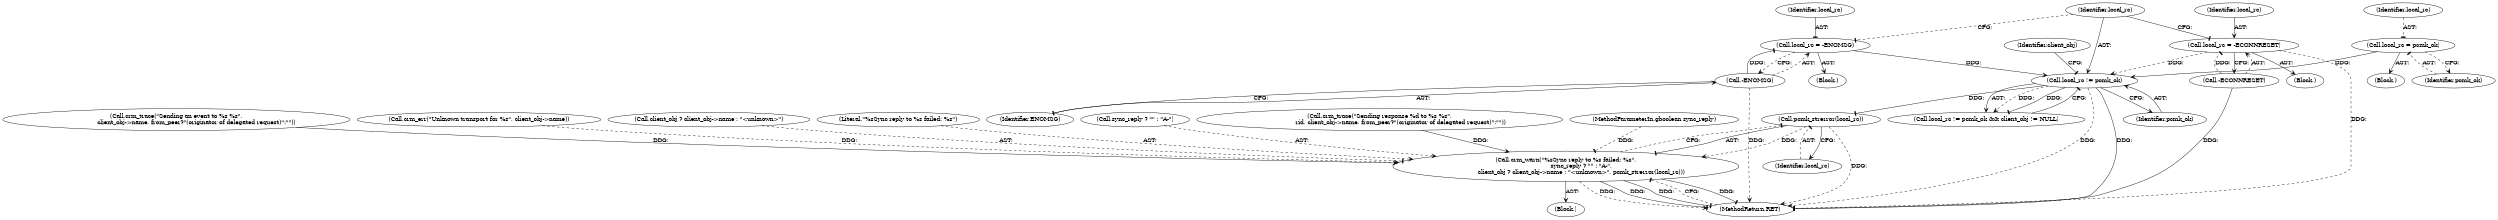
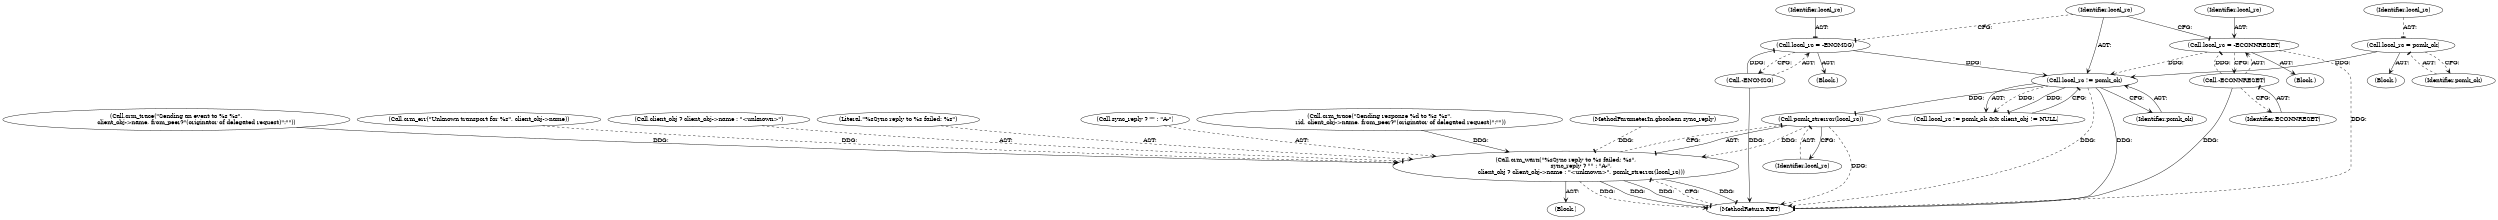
  digraph {
    edge [arrowhead=vee style=solid]
    n1 [label="(Call,pcmk_strerror(local_rc))"]
    n2 [label="(Call,crm_warn(\"%sSync reply to %s failed: %s\",\n                 sync_reply ? \"\" : \"A-\",\n                 client_obj ? client_obj->name : \"<unknown>\", pcmk_strerror(local_rc)))"]
    n3 [label="(Identifier,local_rc)"]
    n4 [label="(MethodReturn,RET)"]
    n5 [label="(Block,)"]
    n6 [label="(Call,local_rc != pcmk_ok)"]
    n7 [label="(Call,local_rc != pcmk_ok && client_obj != NULL)"]
    n8 [label="(Identifier,pcmk_ok)"]
    n9 [label="(Call,local_rc = -ENOMSG)"]
    n10 [label="(Call,-ENOMSG)"]
    n11 [label="(Block,)"]
-   n12 [label="(Identifier,ENOMSG)"]
    n13 [label="(Call,local_rc = -ECONNRESET)"]
    n14 [label="(Call,-ECONNRESET)"]
    n15 [label="(Block,)"]
+   n16 [label="(Identifier,ECONNRESET)"]
    n17 [label="(Call,local_rc = pcmk_ok)"]
    n18 [label="(Block,)"]
    n19 [label="(Identifier,pcmk_ok)"]
    n20 [label="(Call,client_obj ? client_obj->name : \"<unknown>\")"]
    n21 [label="(Identifier,local_rc)"]
-   n22 [label="(Identifier,client_obj)"]
    n23 [label="(Identifier,local_rc)"]
    n24 [label="(Call,sync_reply ? \"\" : \"A-\")"]
    n25 [label="(Identifier,local_rc)"]
    n26 [label="(Identifier,local_rc)"]
    n27 [label="(Call,crm_trace(\"Sending an event to %s %s\",\n                      client_obj->name, from_peer?\"(originator of delegated request)\":\"\"))"]
    n28 [label="(Call,crm_err(\"Unknown transport for %s\", client_obj->name))"]
    n29 [label="(Literal,\"%sSync reply to %s failed: %s\")"]
    n30 [label="(Call,crm_trace(\"Sending response %d to %s %s\",\n                       rid, client_obj->name, from_peer?\"(originator of delegated request)\":\"\"))"]
    n31 [label="(MethodParameterIn,gboolean sync_reply)"]
    n1 -> n2 [arrowhead=tee label="AST: "]
    n1 -> n2 [label="DDG: " style=dashed]
    n1 -> n3 [label="CFG: "]
    n1 -> n4 [label="DDG: " style=dashed]
    n2 -> n1 [arrowhead=tee label="CFG: " style=dashed]
    n2 -> n4 [arrowhead=tee label="DDG: "]
    n2 -> n4 [label="DDG: " style=dashed]
    n2 -> n4 [arrowhead=tee label="DDG: "]
    n2 -> n4 [arrowhead=tee label="DDG: "]
    n2 -> n5 [label="AST: "]
    n3 -> n1 [arrowhead=tee label="AST: " style=dashed]
    n4 -> n2 [arrowhead=tee label="CFG: " style=dashed]
    n6 -> n1 [arrowhead=tee label="DDG: "]
    n6 -> n4 [arrowhead=tee label="DDG: "]
    n6 -> n4 [label="DDG: " style=dashed]
    n6 -> n7 [label="AST: "]
    n6 -> n7 [label="DDG: " style=dashed]
    n6 -> n7 [arrowhead=tee label="DDG: "]
    n6 -> n8 [label="CFG: "]
    n7 -> n6 [arrowhead=tee label="CFG: "]
    n8 -> n6 [label="AST: "]
    n9 -> n6 [label="DDG: "]
    n9 -> n10 [label="CFG: " style=dashed]
    n9 -> n11 [label="AST: "]
-   n10 -> n4 [label="DDG: " style=dashed]
+   n10 -> n4 [label="DDG: "]
    n10 -> n9 [label="AST: " style=dashed]
    n10 -> n9 [arrowhead=tee label="DDG: "]
-   n10 -> n12 [arrowhead=tee label="CFG: "]
-   n12 -> n10 [label="AST: "]
    n13 -> n4 [arrowhead=tee label="DDG: " style=dashed]
    n13 -> n6 [label="DDG: " style=dashed]
-   n13 -> n14 [label="CFG: "]
+   n13 -> n14 [label="CFG: " style=dashed]
    n13 -> n15 [label="AST: "]
    n14 -> n4 [arrowhead=tee label="DDG: "]
    n14 -> n13 [label="AST: " style=dashed]
    n14 -> n13 [arrowhead=tee label="DDG: " style=dashed]
+   n14 -> n16 [label="CFG: " style=dashed]
+   n16 -> n14 [arrowhead=tee label="AST: "]
    n17 -> n6 [label="DDG: "]
    n17 -> n18 [label="AST: "]
    n17 -> n19 [label="CFG: " style=dashed]
    n19 -> n17 [arrowhead=tee label="AST: " style=dashed]
    n20 -> n2 [arrowhead=tee label="AST: " style=dashed]
    n21 -> n9 [arrowhead=tee label="AST: "]
-   n22 -> n6 [arrowhead=tee label="CFG: "]
    n23 -> n6 [label="AST: "]
    n23 -> n9 [arrowhead=tee label="CFG: " style=dashed]
    n23 -> n13 [arrowhead=tee label="CFG: "]
    n24 -> n2 [label="AST: " style=dashed]
    n25 -> n17 [arrowhead=tee label="AST: " style=dashed]
    n26 -> n13 [label="AST: "]
    n27 -> n2 [label="DDG: "]
    n28 -> n2 [label="DDG: " style=dashed]
    n29 -> n2 [label="AST: " style=dashed]
    n30 -> n2 [label="DDG: "]
    n31 -> n2 [arrowhead=tee label="DDG: " style=dashed]
  }
